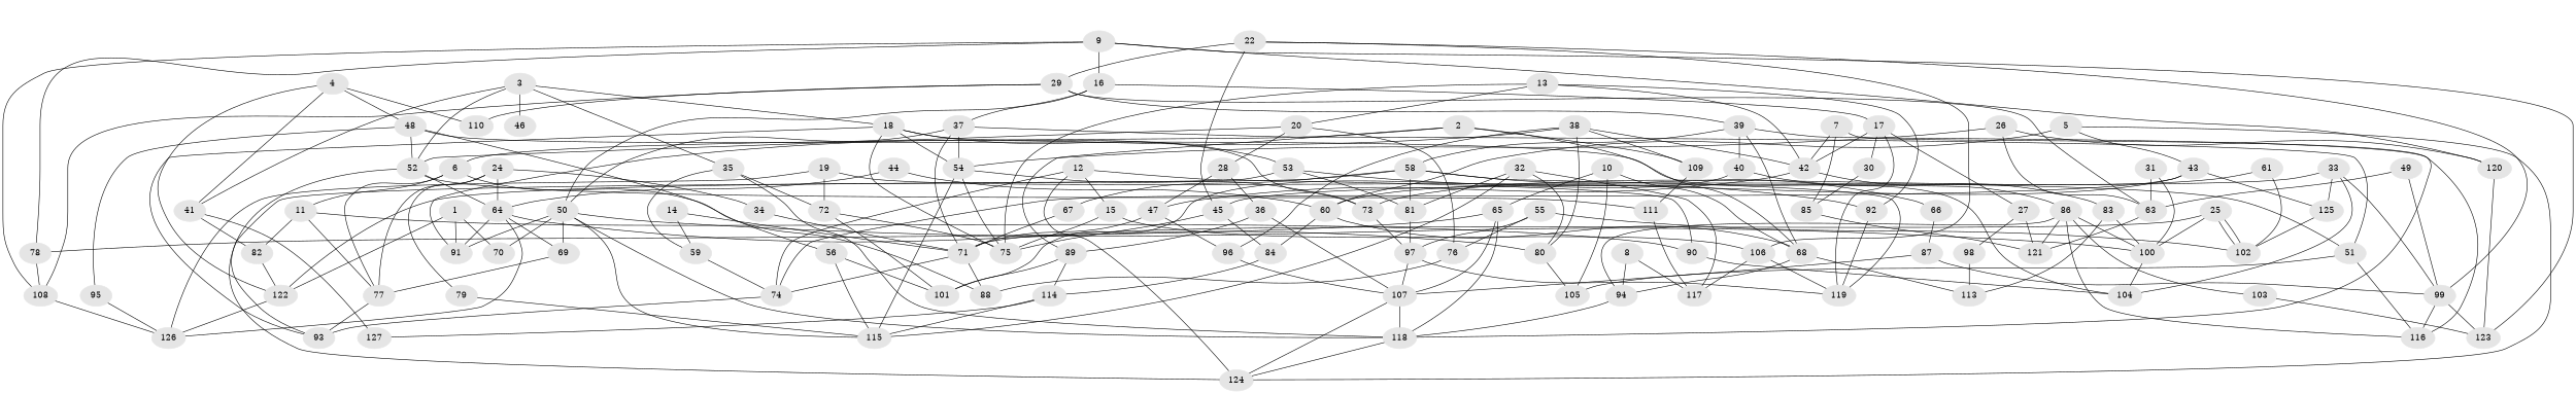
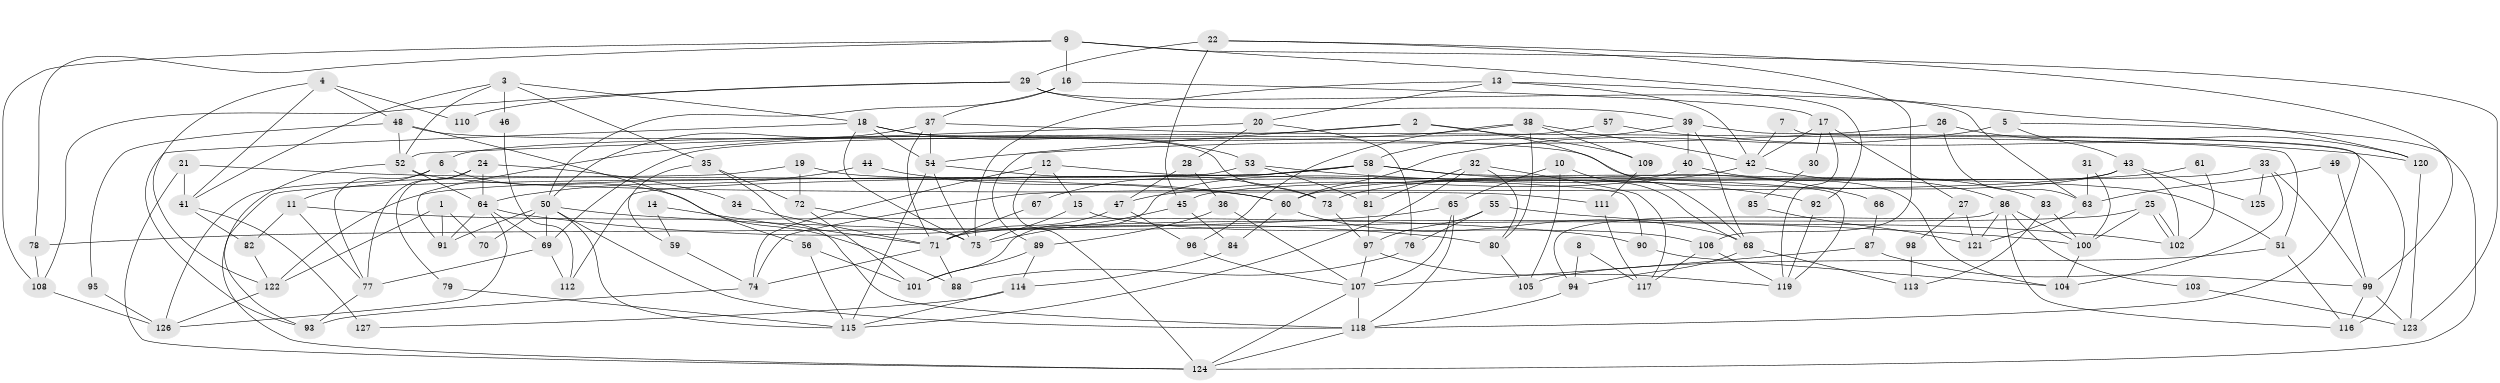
  graph {
    node [color=gray90 style=filled]
    1
    70
    91
    122
    126
    2
    6
    68
    89
    109
    11
    77
    88
    94
    113
    101
    114
    111
    3
    18
    35
    41
    46
    52
    75
    53
    54
    73
    93
    118
    59
    72
    82
    127
+   112
    64
    4
    48
    110
    104
    56
    95
    5
    43
    60
    124
    74
    102
    125
    84
    90
    7
    42
    85
    47
    86
    121
    8
    117
    9
    16
    78
    108
    120
    123
    17
    37
    50
    10
    65
    105
    107
    12
    15
    106
    13
    20
    92
    28
    76
    119
    14
    71
    27
    30
    51
    100
    115
    69
    98
    81
    97
    19
    116
    36
+   21
    22
    29
    45
    99
    63
    39
    24
    34
    79
    80
    25
    26
    96
    40
    58
    31
    32
    33
    38
    83
    66
    67
    103
    44
    49
    55
+   57
    87
    61
    1 -- 70
    1 -- 91
    1 -- 122
    122 -- 126
    2 -- 6
    2 -- 68
    2 -- 89
    2 -- 109
    6 -- 11
    6 -- 77
    6 -- 88
    68 -- 94
    68 -- 113
    89 -- 101
    89 -- 114
    109 -- 111
    11 -- 77
    11 -- 82
    11 -- 90
    77 -- 93
    94 -- 118
    114 -- 127
    114 -- 115
    111 -- 117
    3 -- 18
    3 -- 35
    3 -- 41
    3 -- 46
    3 -- 52
    18 -- 75
    18 -- 53
    18 -- 54
    18 -- 73
    18 -- 93
    35 -- 118
    35 -- 59
    35 -- 72
    41 -- 82
    41 -- 127
+   46 -- 112
    52 -- 111
    52 -- 93
    52 -- 64
    53 -- 124
    53 -- 92
    53 -- 81
    54 -- 75
    54 -- 73
    54 -- 115
    73 -- 97
    118 -- 124
    59 -- 74
    72 -- 101
    72 -- 75
    82 -- 122
    64 -- 91
    64 -- 126
    64 -- 69
    64 -- 80
    4 -- 122
    4 -- 41
    4 -- 48
    4 -- 110
    48 -- 52
    48 -- 104
    48 -- 56
    48 -- 95
    56 -- 101
    56 -- 115
    95 -- 126
    5 -- 43
    5 -- 60
    5 -- 124
    43 -- 60
    43 -- 74
-   125 -- 102
+   43 -- 102
    43 -- 125
    60 -- 68
    60 -- 84
    74 -- 93
    84 -- 114
    90 -- 104
    7 -- 118
    7 -- 42
-   7 -- 85
    42 -- 47
    42 -- 86
    85 -- 121
    47 -- 71
    47 -- 96
    86 -- 94
    86 -- 121
    86 -- 100
    86 -- 116
    86 -- 103
    8 -- 94
    8 -- 117
    9 -- 16
    9 -- 78
    9 -- 108
    9 -- 120
    9 -- 123
    16 -- 17
    16 -- 37
    16 -- 50
    78 -- 108
    108 -- 126
    120 -- 123
    17 -- 42
    17 -- 119
    17 -- 27
    17 -- 30
    37 -- 54
    37 -- 50
    37 -- 71
    37 -- 51
    50 -- 70
    50 -- 91
    50 -- 118
    50 -- 100
    50 -- 115
    50 -- 69
    10 -- 68
    10 -- 65
    10 -- 105
    65 -- 118
    65 -- 78
    65 -- 107
    107 -- 118
    107 -- 124
    12 -- 124
    12 -- 74
    12 -- 90
    12 -- 15
    15 -- 75
    15 -- 106
    106 -- 117
    106 -- 119
    13 -- 75
    13 -- 42
    13 -- 20
    13 -- 92
    20 -- 52
    20 -- 28
    20 -- 76
    92 -- 119
    28 -- 47
    28 -- 36
    76 -- 88
    14 -- 59
    14 -- 71
    71 -- 88
    71 -- 74
    27 -- 121
    27 -- 98
    30 -- 85
    51 -- 105
    51 -- 116
    100 -- 104
    69 -- 77
+   69 -- 112
    98 -- 113
    81 -- 97
    97 -- 107
    97 -- 119
    19 -- 126
    19 -- 72
    19 -- 51
    36 -- 89
    36 -- 107
+   21 -- 41
+   21 -- 60
+   21 -- 124
    22 -- 106
    22 -- 29
    22 -- 45
    22 -- 99
    29 -- 110
    29 -- 108
    29 -- 63
    29 -- 39
    45 -- 75
    45 -- 84
    99 -- 123
    99 -- 116
    63 -- 121
    39 -- 68
    39 -- 116
    39 -- 40
    39 -- 58
    24 -- 77
    24 -- 64
    24 -- 34
    24 -- 79
    34 -- 71
    79 -- 115
    80 -- 105
    25 -- 102
    25 -- 102
    25 -- 71
    25 -- 100
    26 -- 54
    26 -- 120
    26 -- 63
    96 -- 107
    40 -- 101
    40 -- 83
    58 -- 122
+   58 -- 112
    58 -- 119
    58 -- 81
    58 -- 66
    58 -- 67
    31 -- 100
    31 -- 63
    32 -- 117
    32 -- 115
    32 -- 81
    32 -- 80
    33 -- 104
    33 -- 125
    33 -- 45
    33 -- 99
    38 -- 91
    38 -- 109
    38 -- 42
    38 -- 80
    38 -- 96
    83 -- 113
    83 -- 100
    66 -- 87
    67 -- 71
    103 -- 123
    44 -- 64
    44 -- 60
    49 -- 99
    49 -- 63
    55 -- 102
    55 -- 76
    55 -- 97
+   57 -- 120
+   57 -- 69
    87 -- 107
    87 -- 99
    61 -- 73
    61 -- 102
  }
